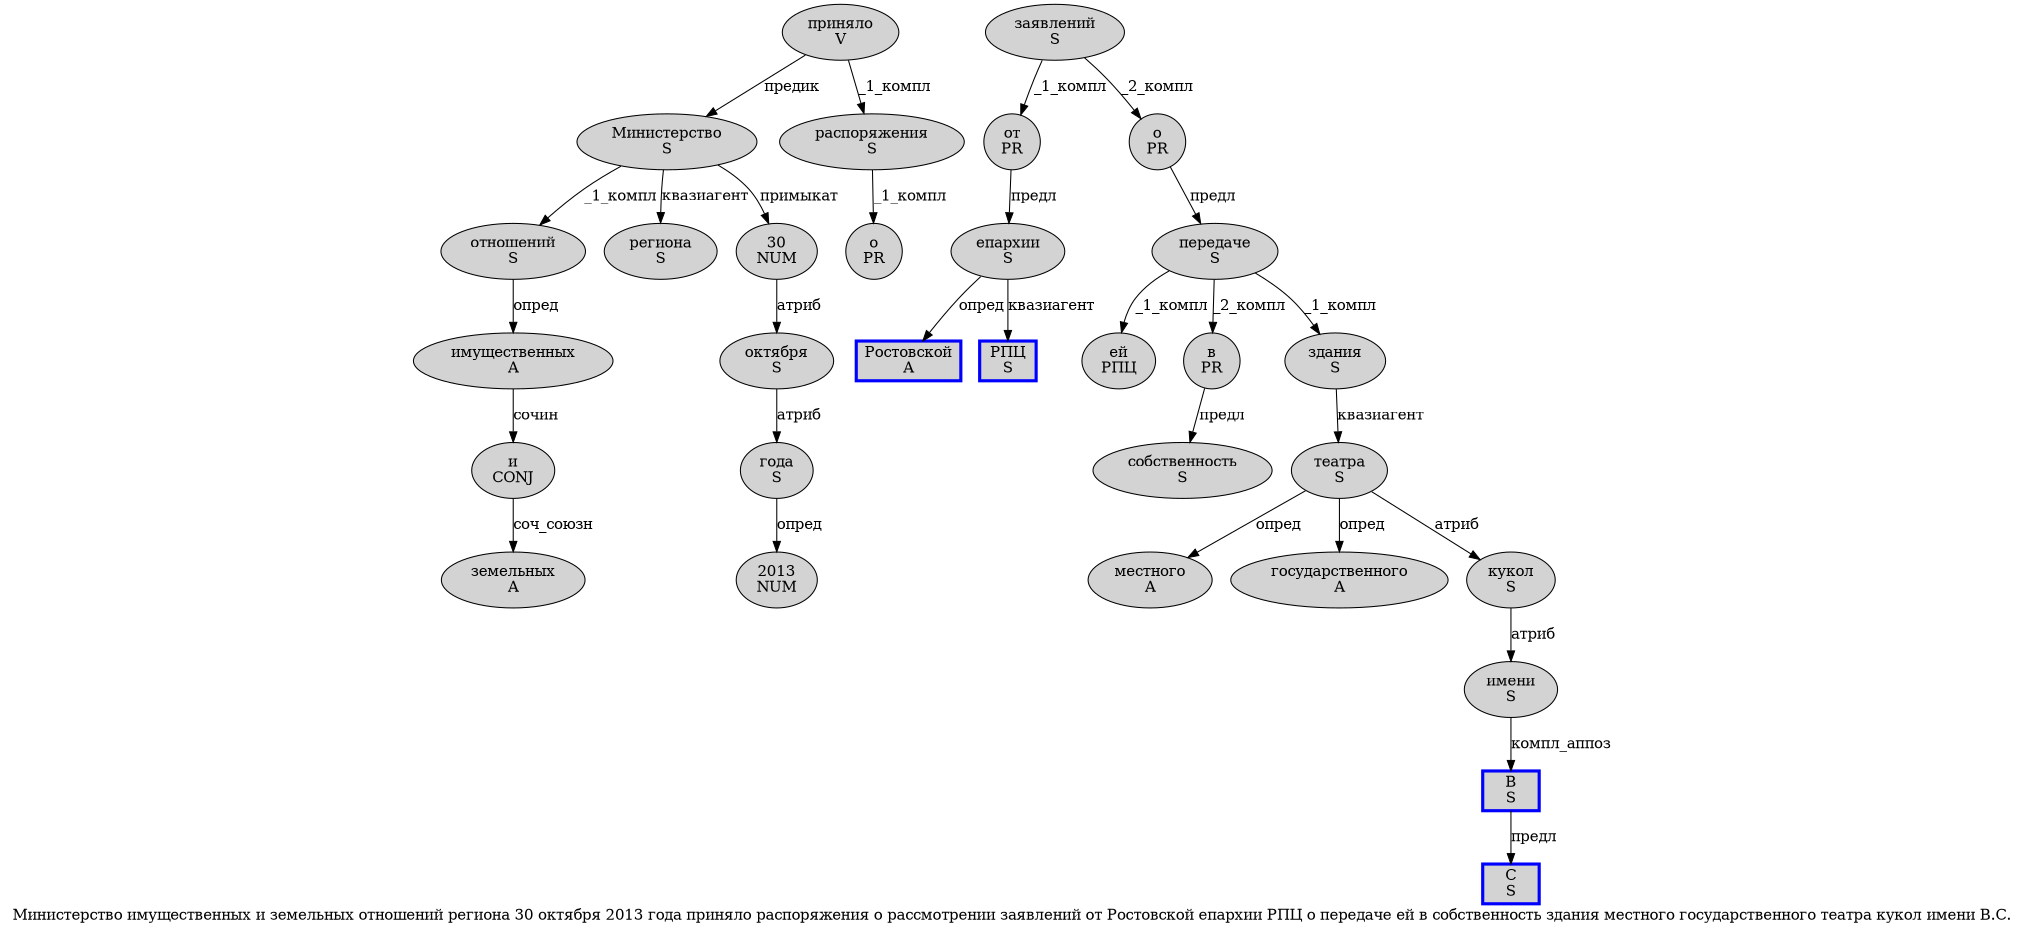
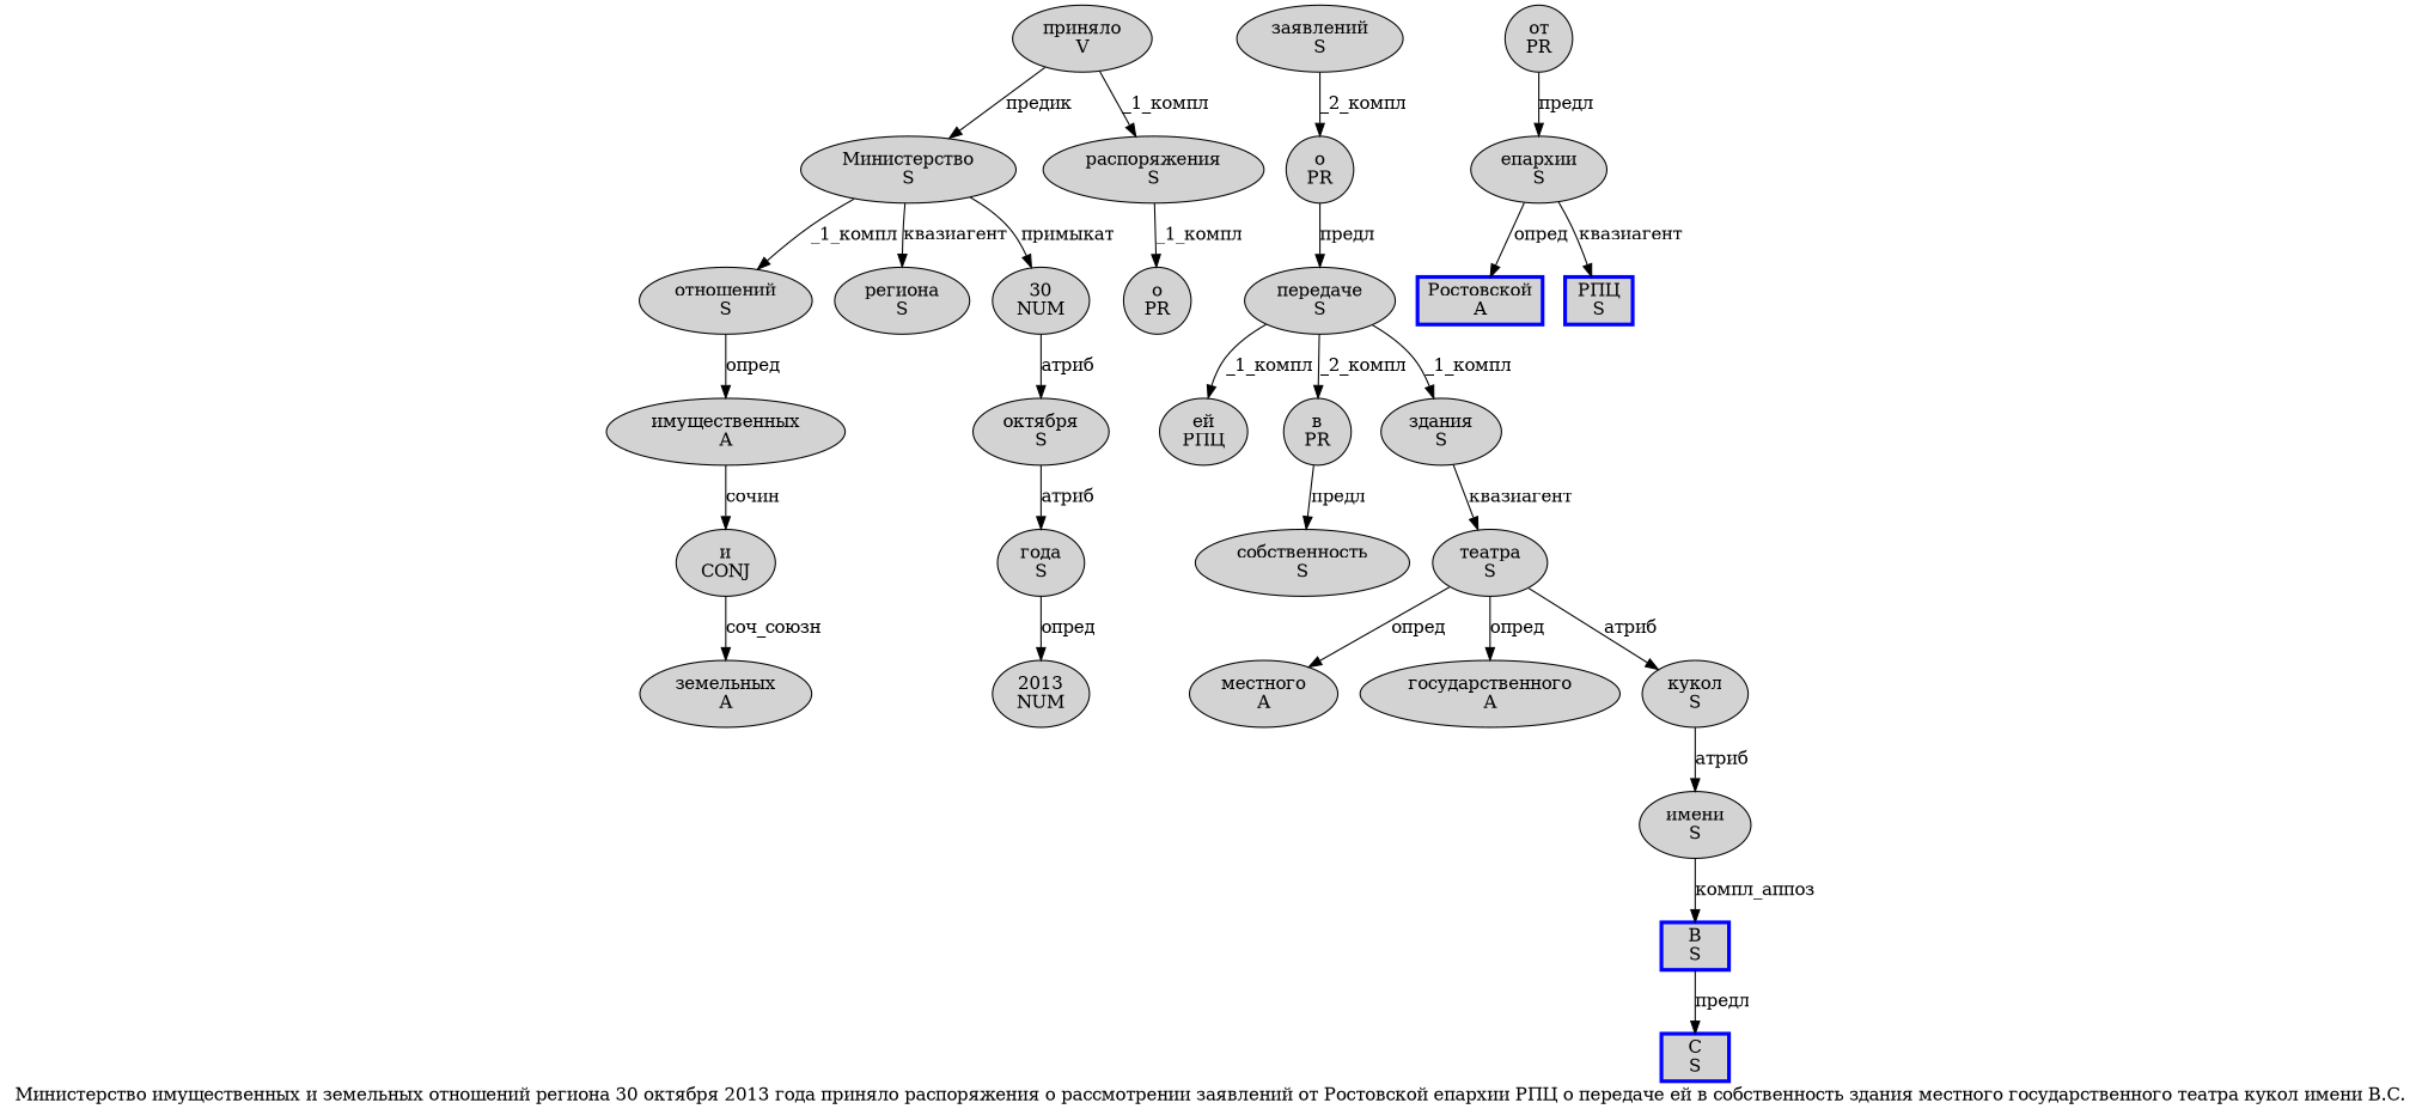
  digraph {
    label="Министерство имущественных и земельных отношений региона 30 октября 2013 года приняло распоряжения о рассмотрении заявлений от Ростовской епархии РПЦ о передаче ей в собственность здания местного государственного театра кукол имени В.С."
    node [fillcolor=lightgray penwidth=1 shape=ellipse style=filled]
    n1 [label="Министерство\nS"]
    n2 [label="отношений\nS"]
    n3 [label="региона\nS"]
    n4 [label="30\nNUM"]
    n5 [label="имущественных\nA"]
    n6 [label="октября\nS"]
    n7 [label="и\nCONJ"]
    n8 [label="земельных\nA"]
    n9 [label="года\nS"]
    n10 [label="2013\nNUM"]
    n11 [label="приняло\nV"]
    n12 [label="распоряжения\nS"]
    n13 [label="о\nPR"]
    n14 [label="заявлений\nS"]
    n15 [label="от\nPR"]
    n16 [label="о\nPR"]
    n17 [label="епархии\nS"]
    n18 [label="передаче\nS"]
    n19 [color=blue label="Ростовской\nA" penwidth=3 shape=box]
    n20 [color=blue label="РПЦ\nS" penwidth=3 shape=box]
    n21 [label="ей\nРПЦ"]
    n22 [label="в\nPR"]
    n23 [label="здания\nS"]
    n24 [label="собственность\nS"]
    n25 [label="театра\nS"]
    n26 [label="местного\nA"]
    n27 [label="государственного\nA"]
    n28 [label="кукол\nS"]
    n29 [label="имени\nS"]
    n30 [color=blue label="В\nS" penwidth=3 shape=box]
    n31 [color=blue label="С\nS" penwidth=3 shape=box]
    n1 -> n2 [label="_1_компл"]
    n1 -> n3 [label="квазиагент"]
    n1 -> n4 [label="примыкат"]
    n2 -> n5 [label="опред"]
    n4 -> n6 [label="атриб"]
    n5 -> n7 [label="сочин"]
    n6 -> n9 [label="атриб"]
    n7 -> n8 [label="соч_союзн"]
    n9 -> n10 [label="опред"]
    n11 -> n1 [label="предик"]
    n11 -> n12 [label="_1_компл"]
    n12 -> n13 [label="_1_компл"]
-   n14 -> n15 [label="_1_компл"]
    n14 -> n16 [label="_2_компл"]
    n15 -> n17 [label="предл"]
    n16 -> n18 [label="предл"]
    n17 -> n19 [label="опред"]
    n17 -> n20 [label="квазиагент"]
    n18 -> n21 [label="_1_компл"]
    n18 -> n22 [label="_2_компл"]
    n18 -> n23 [label="_1_компл"]
    n22 -> n24 [label="предл"]
    n23 -> n25 [label="квазиагент"]
    n25 -> n26 [label="опред"]
    n25 -> n27 [label="опред"]
    n25 -> n28 [label="атриб"]
    n28 -> n29 [label="атриб"]
    n29 -> n30 [label="компл_аппоз"]
    n30 -> n31 [label="предл"]
  }
